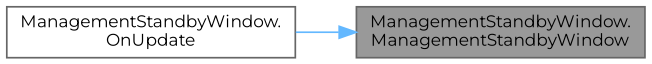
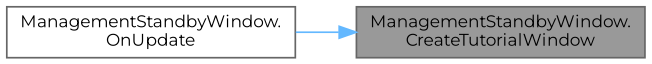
  digraph {
    rankdir=RL
    fontname=Montserrat
    node [fontname=Montserrat fontsize=10 shape=box style=filled]
-   n1 [color=gray40 fillcolor=grey60 fontcolor=black height=0.2 label="ManagementStandbyWindow.\lManagementStandbyWindow" width=0.4]
+   n1 [color=gray40 fillcolor=grey60 fontcolor=black height=0.2 label="ManagementStandbyWindow.\lCreateTutorialWindow" width=0.4]
    n2 [color=grey40 fillcolor=white height=0.2 label="ManagementStandbyWindow.\lOnUpdate" width=0.4]
    n1 -> n2 [color=steelblue1 dir=back fontname=Montserrat fontsize=10 labelfontname=Helvetica labelfontsize=10 style=solid]
  }
